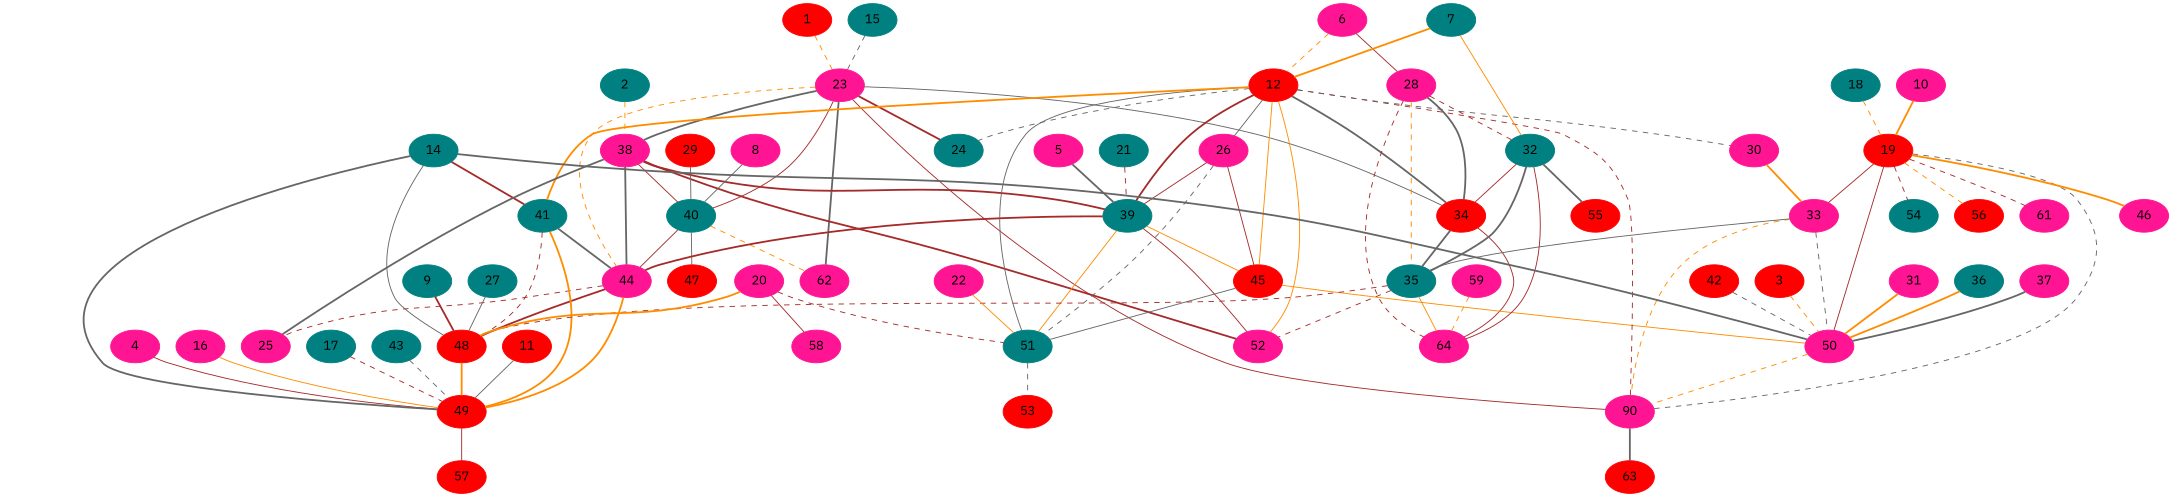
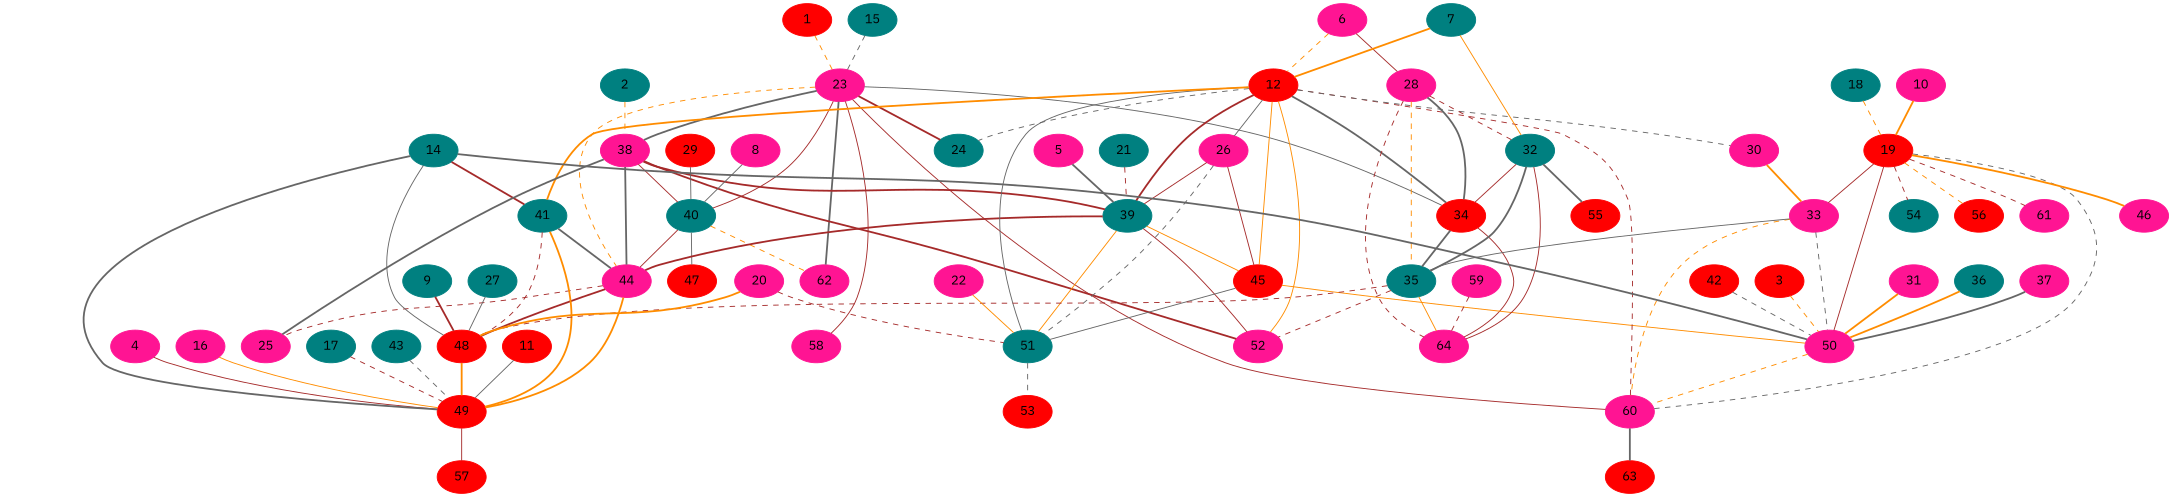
  graph {
    fontname="IBM Plex Sans"
    node [color=deeppink fontname="IBM Plex Sans" style=filled]
    edge [color=brown fontname="IBM Plex Sans" style=solid weight=1.0]
    1 [color=red]
    23
    38
    40 [color=teal]
    24 [color=teal]
    34 [color=red]
-   60 [label=90]
+   60
    44
    58
    62
    2 [color=teal]
    39 [color=teal]
    52
    3 [color=red]
    50
    49 [color=red]
    4
    57 [color=red]
    5
    45 [color=red]
    51 [color=teal]
    12 [color=red]
    6
    28
    26
    30
    41 [color=teal]
    32 [color=teal]
    35 [color=teal]
    64
    7 [color=teal]
    55 [color=red]
    8
    47 [color=red]
    9 [color=teal]
    48 [color=red]
    19 [color=red]
    10
    33
    46
    54 [color=teal]
    56 [color=red]
    61
    11 [color=red]
    53 [color=red]
    63 [color=red]
    14 [color=teal]
    15 [color=teal]
    16
    17 [color=teal]
    18 [color=teal]
    20
    21 [color=teal]
    22
    25
    27 [color=teal]
    29 [color=red]
    31
    36 [color=teal]
    37
    42 [color=red]
    43 [color=teal]
    59
    1 -- 23 [color=darkorange style=dashed]
    23 -- 38 [color=gray40 style=bold weight=2.0]
    23 -- 40
    23 -- 24 [style=bold]
    23 -- 34 [color=gray40]
    23 -- 60
    23 -- 44 [color=darkorange style=dashed]
-   20 -- 58
+   23 -- 58
    23 -- 62 [color=gray40 style=bold]
    38 -- 40 [weight=2.0]
    38 -- 44 [color=gray40 style=bold weight=2.0]
    38 -- 39 [style=bold]
    38 -- 52 [style=bold]
    40 -- 44
    40 -- 62 [color=darkorange style=dashed]
    40 -- 47 [color=gray40]
    34 -- 35 [color=gray40 style=bold]
    34 -- 64
    60 -- 63 [color=gray40 style=bold]
    44 -- 49 [color=darkorange style=bold]
    44 -- 48 [style=bold]
    44 -- 25 [style=dashed]
    2 -- 38 [color=darkorange style=dashed]
    39 -- 44 [style=bold]
    39 -- 52
    39 -- 45 [color=darkorange]
    39 -- 51 [color=darkorange]
    3 -- 50 [color=darkorange style=dashed]
    50 -- 60 [color=darkorange style=dashed]
    49 -- 57
    4 -- 49
    5 -- 39 [color=gray40 style=bold]
    45 -- 50 [color=darkorange]
    45 -- 51 [color=gray40]
    51 -- 53 [color=gray40 style=dashed]
    12 -- 24 [color=gray40 style=dashed]
    12 -- 34 [color=gray40 style=bold]
    12 -- 60 [style=dashed]
    12 -- 39 [style=bold]
    12 -- 52 [color=darkorange]
    12 -- 45 [color=darkorange]
    12 -- 51 [color=gray40]
    12 -- 26 [color=gray40 weight=2.0]
    12 -- 30 [color=gray40 style=dashed]
    12 -- 41 [color=darkorange style=bold]
    6 -- 12 [color=darkorange style=dashed]
    6 -- 28
    28 -- 34 [color=gray40 style=bold weight=2.0]
    28 -- 32 [style=dashed weight=2.0]
    28 -- 35 [color=darkorange style=dashed weight=2.0]
    28 -- 64 [style=dashed weight=2.0]
    26 -- 39 [weight=2.0]
    26 -- 45 [weight=2.0]
    26 -- 51 [color=gray40 style=dashed weight=2.0]
    30 -- 33 [color=darkorange style=bold]
    41 -- 44 [color=gray40 style=bold]
    41 -- 49 [color=darkorange style=bold weight=4.0]
    41 -- 48 [style=dashed weight=2.0]
    32 -- 34
    32 -- 35 [color=gray40 style=bold]
    32 -- 64
    32 -- 55 [color=gray40 style=bold]
    35 -- 52 [style=dashed]
    35 -- 64 [color=darkorange]
    35 -- 48 [style=dashed]
    7 -- 12 [color=darkorange style=bold]
    7 -- 32 [color=darkorange]
    8 -- 40 [color=gray40]
    9 -- 48 [style=bold]
    48 -- 49 [color=darkorange style=bold weight=2.0]
    19 -- 60 [color=gray40 style=dashed weight=2.0]
    19 -- 50 [weight=2.0]
    19 -- 33 [weight=4.0]
    19 -- 46 [color=darkorange style=bold]
    19 -- 54 [style=dashed]
    19 -- 56 [color=darkorange style=dashed]
    19 -- 61 [style=dashed]
    10 -- 19 [color=darkorange style=bold]
    33 -- 60 [color=darkorange style=dashed weight=2.0]
    33 -- 50 [color=gray40 style=dashed weight=2.0]
    33 -- 35 [color=gray40]
    11 -- 49 [color=gray40]
    14 -- 50 [color=gray40 style=bold]
    14 -- 49 [color=gray40 style=bold weight=2.0]
    14 -- 41 [style=bold weight=2.0]
    14 -- 48 [color=gray40]
    15 -- 23 [color=gray40 style=dashed]
    16 -- 49 [color=darkorange]
    17 -- 49 [style=dashed]
    18 -- 19 [color=darkorange style=dashed]
    20 -- 51 [style=dashed]
    20 -- 48 [color=darkorange style=bold]
    21 -- 39 [style=dashed]
    22 -- 51 [color=darkorange]
    25 -- 38 [color=gray40 style=bold]
    27 -- 48 [color=gray40]
    29 -- 40 [color=gray40]
    31 -- 50 [color=darkorange style=bold]
    36 -- 50 [color=darkorange style=bold]
    37 -- 50 [color=gray40 style=bold]
    42 -- 50 [color=gray40 style=dashed]
    43 -- 49 [color=gray40 style=dashed]
-   59 -- 64 [color=darkorange style=dashed]
+   59 -- 64 [style=dashed]
  }
